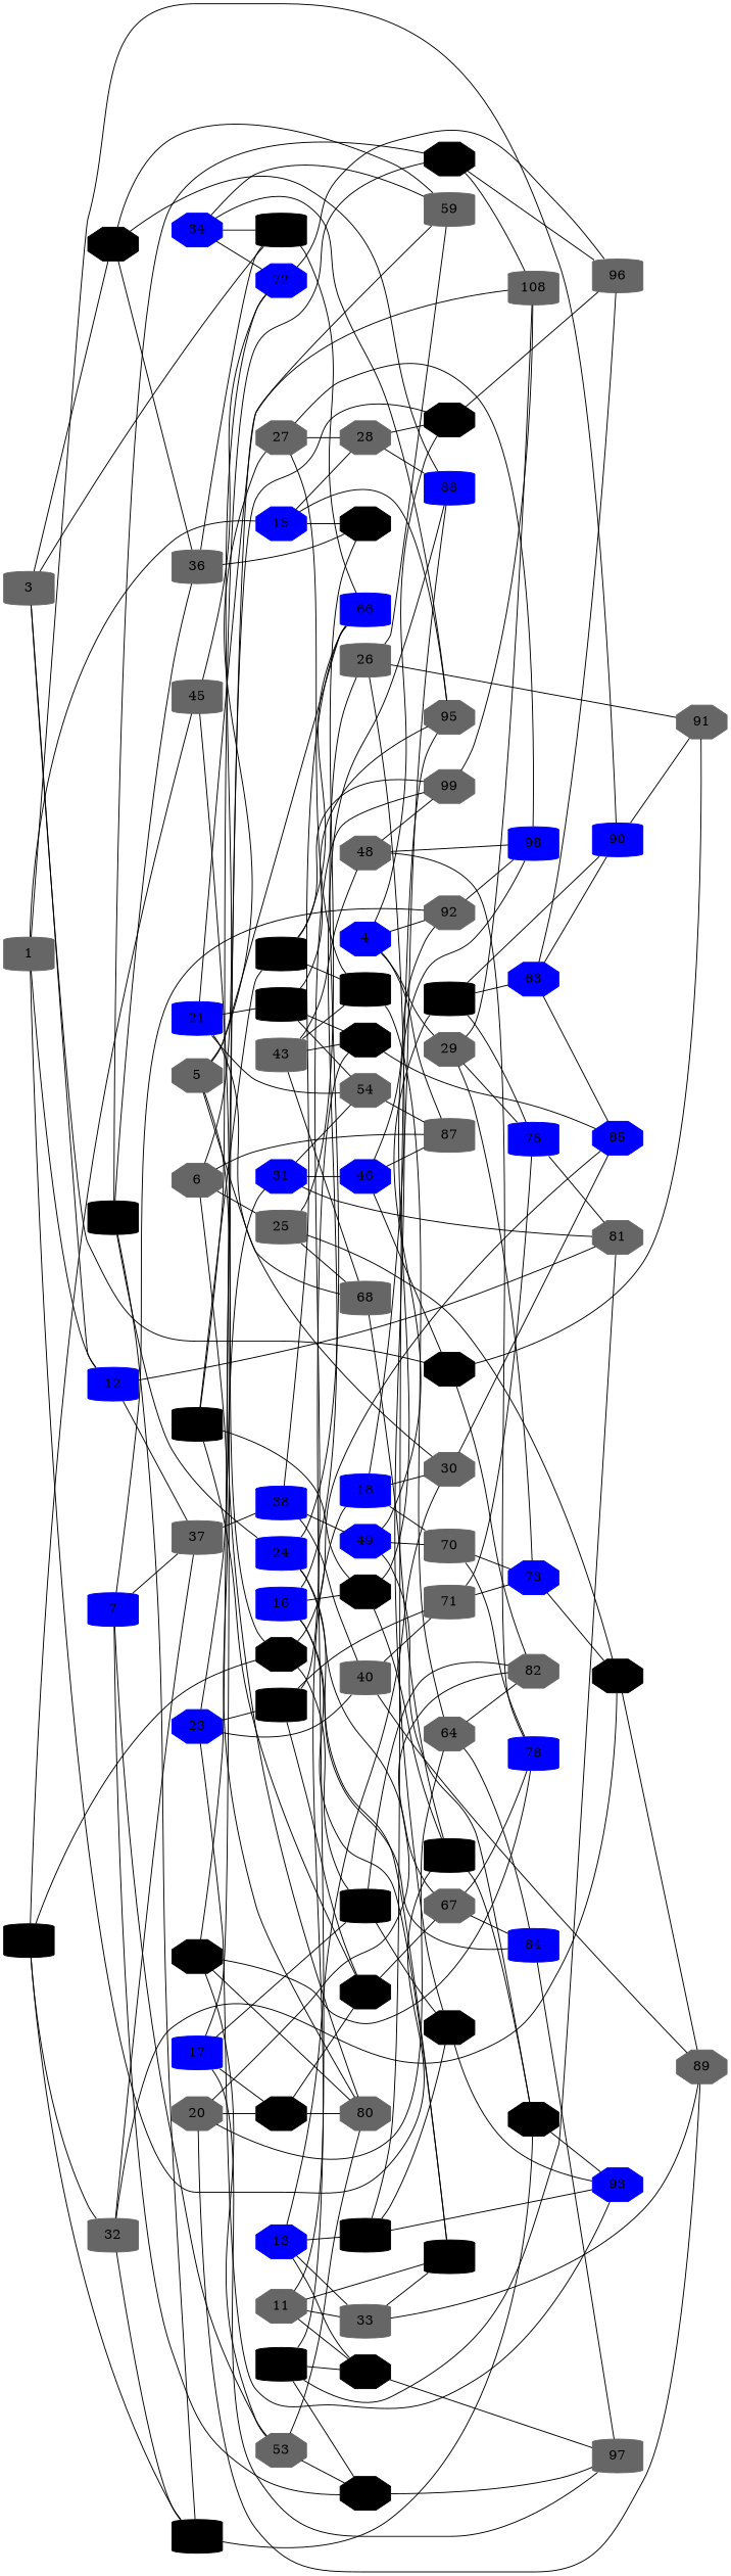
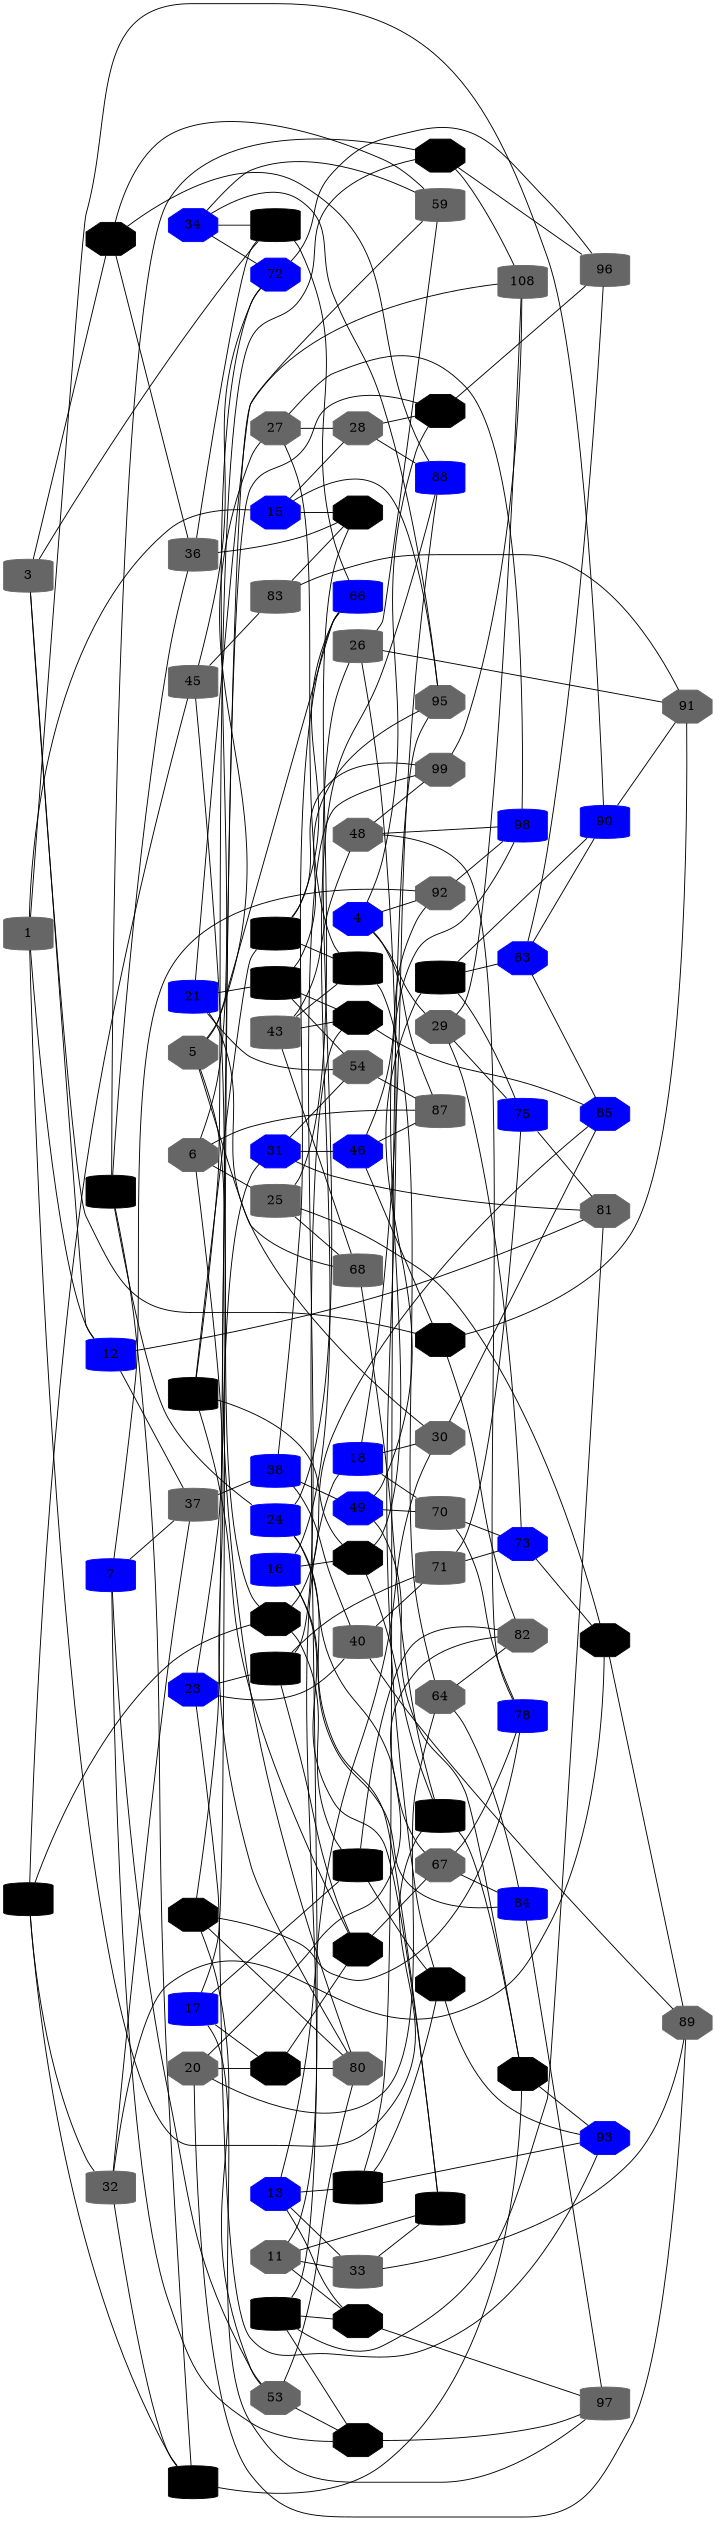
  graph {
    rankdir=LR
    node [color=gray40 shape=cylinder style=filled]
    12 [color=blue]
    1
    15 [color=blue shape=octagon]
    69 [color=black]
    90 [color=blue]
    37
    81 [shape=octagon]
    28 [shape=octagon]
    94 [color=black shape=octagon]
    95 [shape=octagon]
    86 [color=black shape=octagon]
    91 [shape=octagon]
    2 [color=black]
    24 [color=blue]
    36
    56 [color=black shape=octagon]
    77 [color=black]
    51 [color=black]
    26
    67 [shape=octagon]
    61 [color=black]
    n22 [label=108]
    96
    3
    22 [color=black shape=octagon]
    52 [color=black shape=octagon]
    59
    88 [color=blue]
    82 [shape=octagon]
    66 [color=blue]
    4 [color=blue shape=octagon]
    29 [shape=octagon]
    60 [color=black shape=octagon]
    87
    92 [shape=octagon]
    73 [color=blue shape=octagon]
    75 [color=blue]
    98 [color=blue]
    5 [shape=octagon]
    19 [color=black shape=octagon]
    27 [shape=octagon]
    68
    42 [color=black]
    85 [color=blue shape=octagon]
    55 [color=black]
    6 [shape=octagon]
    25
    72 [color=blue shape=octagon]
    80 [shape=octagon]
    76 [color=black shape=octagon]
    7 [color=blue]
    53 [shape=octagon]
    62 [color=black shape=octagon]
    38 [color=blue]
    97
    8 [color=black shape=octagon]
    78 [color=blue]
    9 [color=black]
    32
    45
+   83
    10 [color=black]
    14 [color=black]
    50 [color=black shape=octagon]
    57 [color=black shape=octagon]
    99 [shape=octagon]
    11 [shape=octagon]
    18 [color=blue]
    33
    65 [color=black shape=octagon]
    30 [shape=octagon]
    70
    89 [shape=octagon]
    13 [color=blue shape=octagon]
    41 [color=black]
    93 [color=blue shape=octagon]
    74 [color=black shape=octagon]
    64 [shape=octagon]
    16 [color=blue]
    84 [color=blue]
    17 [color=blue]
    35 [color=black shape=octagon]
    20 [shape=octagon]
    21 [color=blue]
    39 [color=black]
    54 [shape=octagon]
    79 [color=black shape=octagon]
    23 [color=blue shape=octagon]
    31 [color=blue shape=octagon]
    40
    44 [color=black]
    46 [color=blue shape=octagon]
    71
    34 [color=blue shape=octagon]
    49 [color=blue shape=octagon]
    58 [color=black]
    43
    48 [shape=octagon]
    47 [color=black]
    63 [color=blue shape=octagon]
    12 -- 37
    12 -- 81
    1 -- 12
    1 -- 15
    1 -- 69
    1 -- 90
    15 -- 28
    15 -- 94
    15 -- 95
    69 -- 86
    90 -- 91
    37 -- 38
    28 -- 88
    28 -- 60
    86 -- 93
    2 -- 24
    2 -- 36
    2 -- 56
    2 -- 77
    24 -- 51
    24 -- 26
    24 -- 67
    36 -- 94
    36 -- 61
    56 -- n22
    56 -- 96
    77 -- 86
    26 -- 91
    26 -- 59
    26 -- 74
    67 -- 78
    67 -- 84
    61 -- 66
    3 -- 12
    3 -- 61
    3 -- 22
    3 -- 52
    22 -- 36
    22 -- 59
    22 -- 88
    52 -- 91
    52 -- 82
    4 -- 29
    4 -- 60
    4 -- 87
    4 -- 92
    29 -- n22
    29 -- 73
    29 -- 75
    60 -- 96
    92 -- 98
    73 -- 76
    75 -- 81
    5 -- 66
    5 -- 19
    5 -- 27
    5 -- 68
    19 -- 42
    19 -- 85
    27 -- 28
    27 -- 98
    27 -- 55
    68 -- 69
    42 -- 82
    42 -- 74
    55 -- 64
    6 -- 87
    6 -- 25
    6 -- 72
    6 -- 80
    25 -- 94
    25 -- 68
    25 -- 76
    72 -- 96
    76 -- 89
    7 -- 37
    7 -- 92
    7 -- 53
    7 -- 62
    53 -- 80
    53 -- 62
    62 -- 97
    38 -- 66
    38 -- 40
    38 -- 49
    8 -- 59
    8 -- 80
    8 -- 53
    8 -- 78
    9 -- 77
    9 -- 19
    9 -- 32
    9 -- 45
    32 -- 37
    32 -- 77
    32 -- 76
    45 -- 72
    45 -- 80
+   45 -- 83
+   83 -- 94
+   83 -- 91
    10 -- 56
    10 -- 14
    10 -- 50
    10 -- 57
    14 -- 66
    14 -- 55
    14 -- 99
    50 -- 69
    50 -- 98
    57 -- 67
    99 -- n22
    11 -- 51
    11 -- 18
    11 -- 33
    11 -- 65
    18 -- 88
    18 -- 30
    18 -- 70
    33 -- 51
    33 -- 89
    65 -- 97
    30 -- 85
    70 -- 73
    70 -- 78
    13 -- 33
    13 -- 65
    13 -- 30
    13 -- 41
    41 -- 95
    41 -- 93
    41 -- 74
    74 -- 93
    64 -- 82
    64 -- 84
    16 -- 51
    16 -- 88
    16 -- 50
    16 -- 84
    84 -- 97
    17 -- 60
    17 -- 42
    17 -- 97
    17 -- 35
    35 -- 80
    35 -- 57
    20 -- 82
    20 -- 89
    20 -- 64
    20 -- 35
    21 -- n22
    21 -- 30
    21 -- 39
    21 -- 54
    39 -- 95
    39 -- 54
    39 -- 79
    54 -- 87
    79 -- 85
    23 -- 93
    23 -- 31
    23 -- 40
    23 -- 44
    31 -- 81
    31 -- 54
    31 -- 46
    40 -- 89
    40 -- 71
    44 -- 57
    44 -- 99
    44 -- 71
    46 -- 52
    46 -- 87
    46 -- 92
    71 -- 73
    71 -- 75
    34 -- 95
    34 -- 61
    34 -- 59
    34 -- 72
    49 -- 86
    49 -- 70
    49 -- 58
    58 -- 90
    58 -- 75
    58 -- 63
    43 -- 68
    43 -- 55
    43 -- 79
    43 -- 48
    48 -- 98
    48 -- 78
    48 -- 99
    47 -- 81
    47 -- 62
    47 -- 65
    47 -- 79
    63 -- 90
    63 -- 96
    63 -- 85
  }
